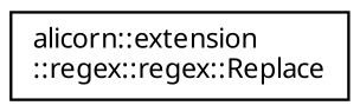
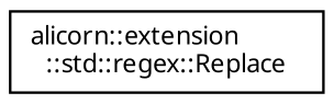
  digraph {
    rankdir=LR
-   n1 [color=black fillcolor=white fontname=Verdana fontsize=10 height=0.2 label="alicorn::extension\l::regex::regex::Replace" shape=record style=filled width=0.4]
+   n1 [color=black fillcolor=white fontname=Verdana fontsize=10 height=0.2 label="alicorn::extension\l::std::regex::Replace" shape=record style=filled width=0.4]
  }
